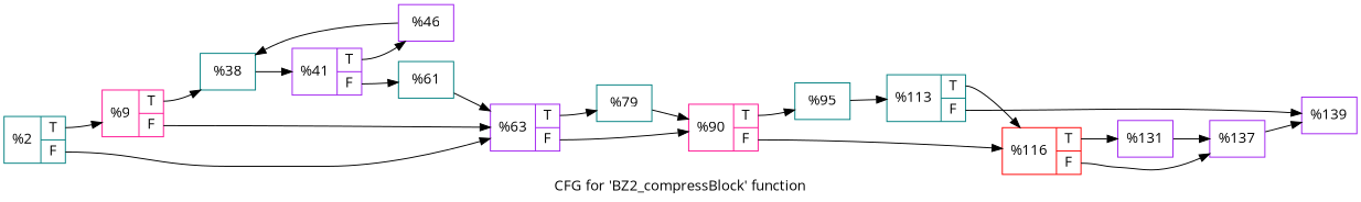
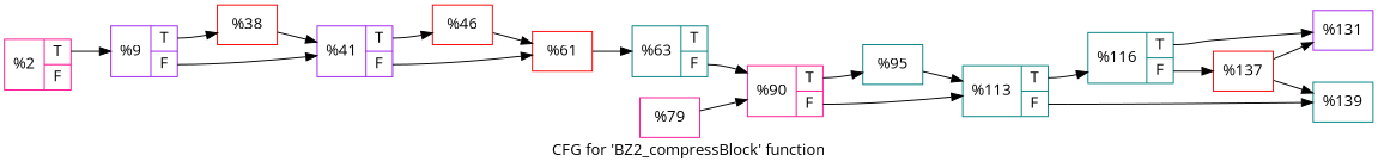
  digraph {
    fontname="Open Sans"
    label="CFG for 'BZ2_compressBlock' function"
    rankdir=LR
    node [color=deeppink fontname="Open Sans" shape=record]
    edge [fontname="Open Sans"]
-   n1 [color=teal label="{%2|{<s0>T|<s1>F}}"]
-   n2 [label="{%9|{<s0>T|<s1>F}}"]
-   n3 [color=purple label="{%63|{<s0>T|<s1>F}}"]
-   n4 [color=teal label="{%38}"]
+   n1 [label="{%2|{<s0>T|<s1>F}}"]
+   n2 [color=purple label="{%9|{<s0>T|<s1>F}}"]
+   n3 [color=teal label="{%63|{<s0>T|<s1>F}}"]
+   n4 [color=red label="{%38}"]
    n5 [color=purple label="{%41|{<s0>T|<s1>F}}"]
-   n6 [color=teal label="{%79}"]
+   n6 [label="{%79}"]
    n7 [label="{%90|{<s0>T|<s1>F}}"]
-   n8 [color=purple label="{%46}"]
-   n9 [color=teal label="{%61}"]
+   n8 [color=red label="{%46}"]
+   n9 [color=red label="{%61}"]
    n10 [color=teal label="{%95}"]
    n11 [color=teal label="{%113|{<s0>T|<s1>F}}"]
-   n12 [color=red label="{%116|{<s0>T|<s1>F}}"]
-   n13 [color=purple label="{%139}"]
+   n12 [color=teal label="{%116|{<s0>T|<s1>F}}"]
+   n13 [color=teal label="{%139}"]
    n14 [color=purple label="{%131}"]
-   n15 [color=purple label="{%137}"]
+   n15 [color=red label="{%137}"]
    n1 -> n2 [tailport=s0]
-   n1 -> n3 [tailport=s1]
    n2 -> n4 [tailport=s0]
-   n2 -> n3 [tailport=s1]
-   n3 -> n6 [tailport=s0]
+   n2 -> n5 [tailport=s1]
    n3 -> n7 [tailport=s1]
    n4 -> n5
    n5 -> n8 [tailport=s0]
    n5 -> n9 [tailport=s1]
    n6 -> n7
    n7 -> n10 [tailport=s0]
-   n7 -> n12 [tailport=s1]
-   n8 -> n4
+   n7 -> n11 [tailport=s1]
+   n8 -> n9
    n9 -> n3
    n10 -> n11
    n11 -> n12 [tailport=s0]
    n11 -> n13 [tailport=s1]
    n12 -> n14 [tailport=s0]
    n12 -> n15 [tailport=s1]
-   n14 -> n15
+   n15 -> n14
    n15 -> n13
  }
